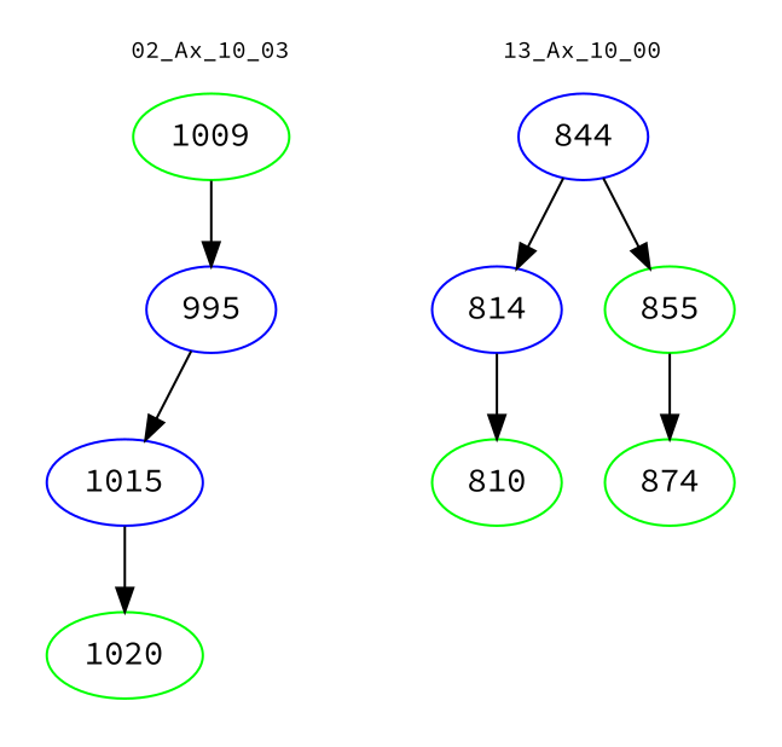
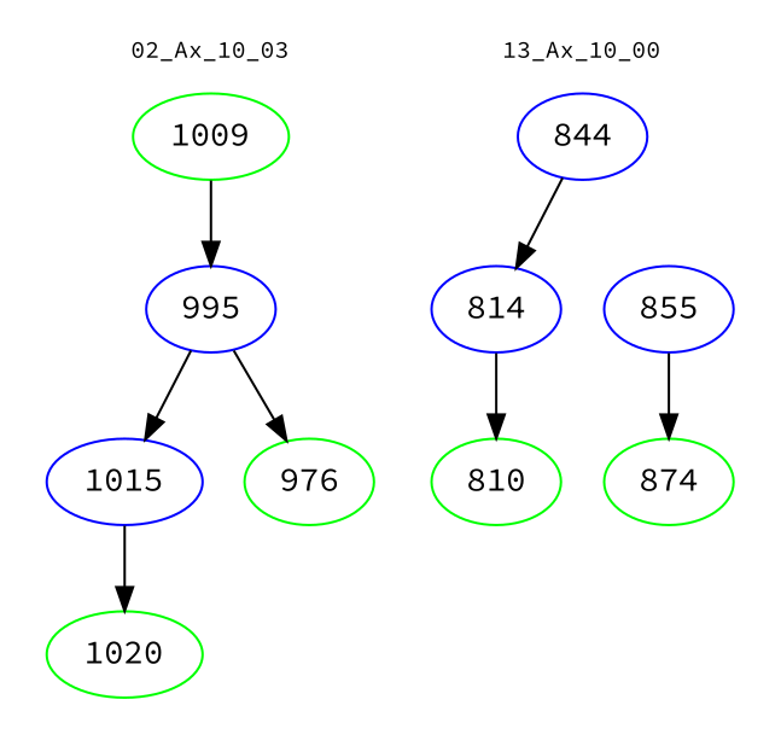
  digraph {
    fontname="Source Code Pro"
    node [color=green fontname="Source Code Pro"]
    edge [color=black fontname="Source Code Pro"]
    n1 [label=1009]
    n2 [color=blue label=995]
    n3 [color=blue label=1015]
+   n4 [label=976]
    n5 [label=1020]
    n6 [color=blue label=844]
    n7 [color=blue label=814]
-   n8 [label=855]
+   n8 [color=blue label=855]
    n9 [label=810]
    n10 [label=874]
    subgraph cluster_1 {
      color=white
      fontsize=10
      label="02_Ax_10_03"
      n1
      n2
      n3
+     n4
      n5
    }
    subgraph cluster_2 {
      color=white
      fontsize=10
      label="13_Ax_10_00"
      n6
      n7
      n8
      n9
      n10
    }
    n1 -> n2
    n2 -> n3
+   n2 -> n4
    n3 -> n5
    n6 -> n7
-   n6 -> n8
    n7 -> n9
    n8 -> n10
  }
